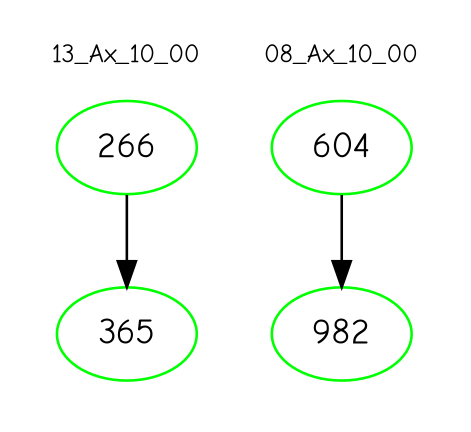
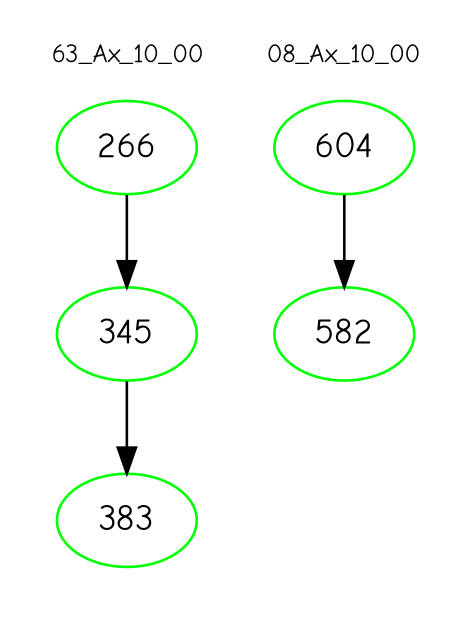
  digraph {
    fontname="Comic Neue"
    node [color=green fontname="Comic Neue"]
    edge [color=black fontname="Comic Neue"]
    n1 [label=266]
-   n2 [label=365]
+   n2 [label=345]
+   n3 [label=383]
    n4 [label=604]
-   n5 [label=982]
+   n5 [label=582]
    subgraph cluster_1 {
      color=white
      fontsize=10
-     label="13_Ax_10_00"
+     label="63_Ax_10_00"
      n1
      n2
+     n3
    }
    subgraph cluster_2 {
      color=white
      fontsize=10
      label="08_Ax_10_00"
      n4
      n5
    }
    n1 -> n2
+   n2 -> n3
    n4 -> n5
  }
